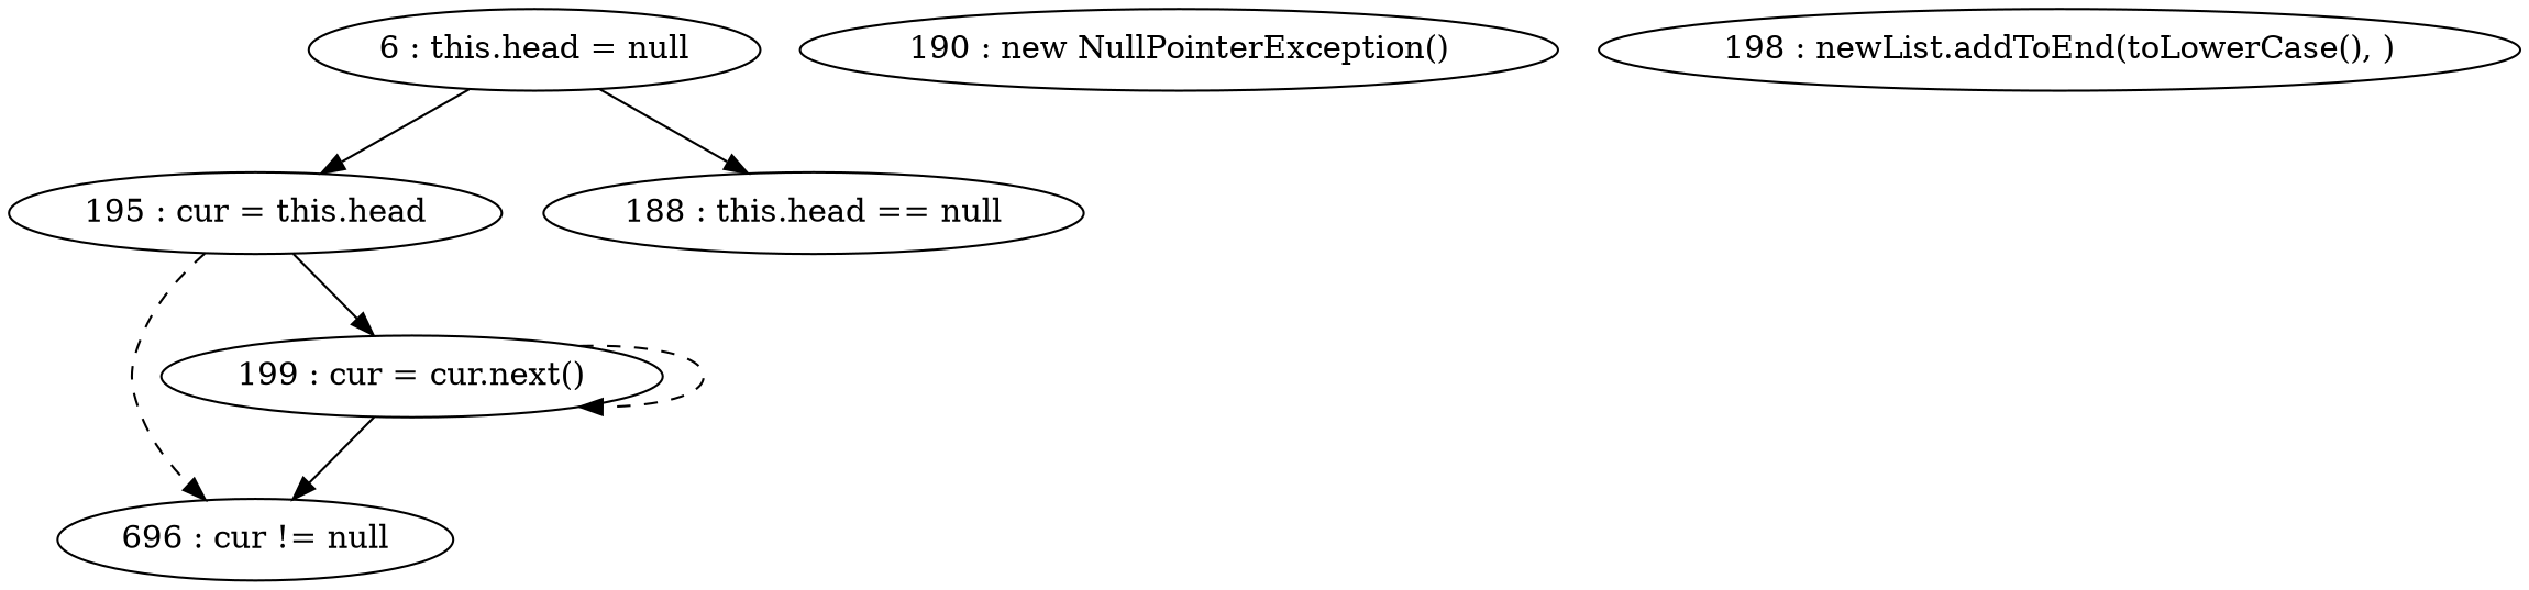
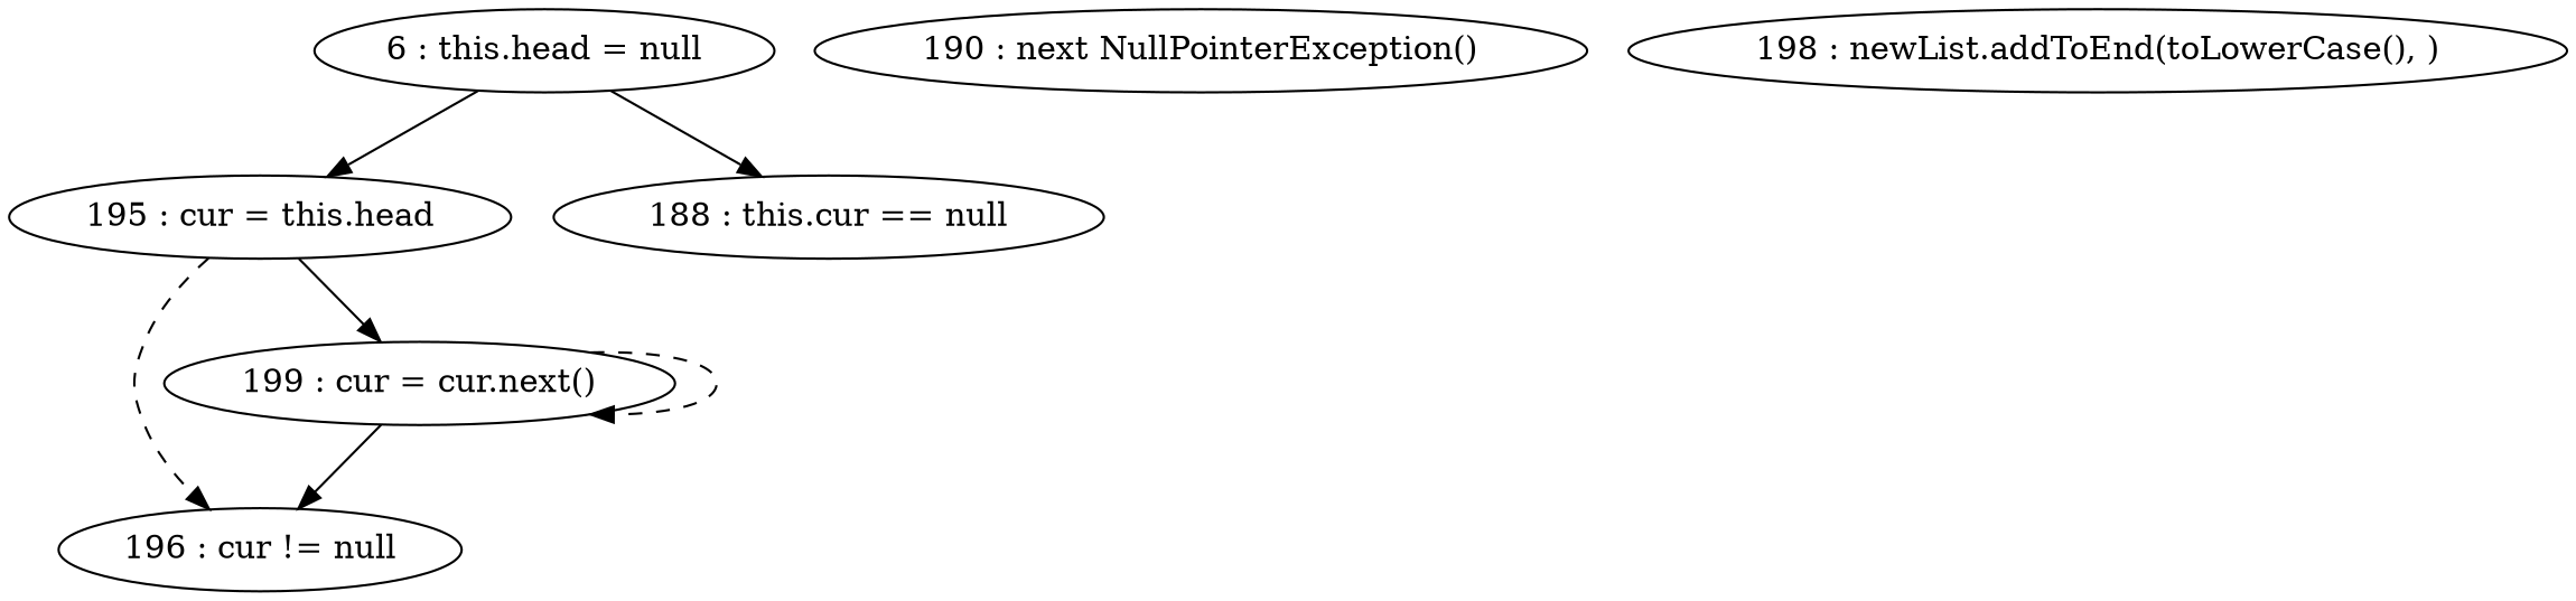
  digraph {
    "6 : this.head = null"
    "195 : cur = this.head"
-   "188 : this.head == null"
-   "196 : cur != null" [label="696 : cur != null"]
+   "188 : this.head == null" [label="188 : this.cur == null"]
+   "196 : cur != null"
    "199 : cur = cur.next()"
-   "190 : new NullPointerException()"
+   "190 : new NullPointerException()" [label="190 : next NullPointerException()"]
    "198 : newList.addToEnd(toLowerCase(), )"
    "6 : this.head = null" -> "195 : cur = this.head"
    "6 : this.head = null" -> "188 : this.head == null"
    "195 : cur = this.head" -> "196 : cur != null" [style=dashed]
    "195 : cur = this.head" -> "199 : cur = cur.next()" [style=solid]
    "199 : cur = cur.next()" -> "196 : cur != null"
    "199 : cur = cur.next()" -> "199 : cur = cur.next()" [style=dashed]
  }
